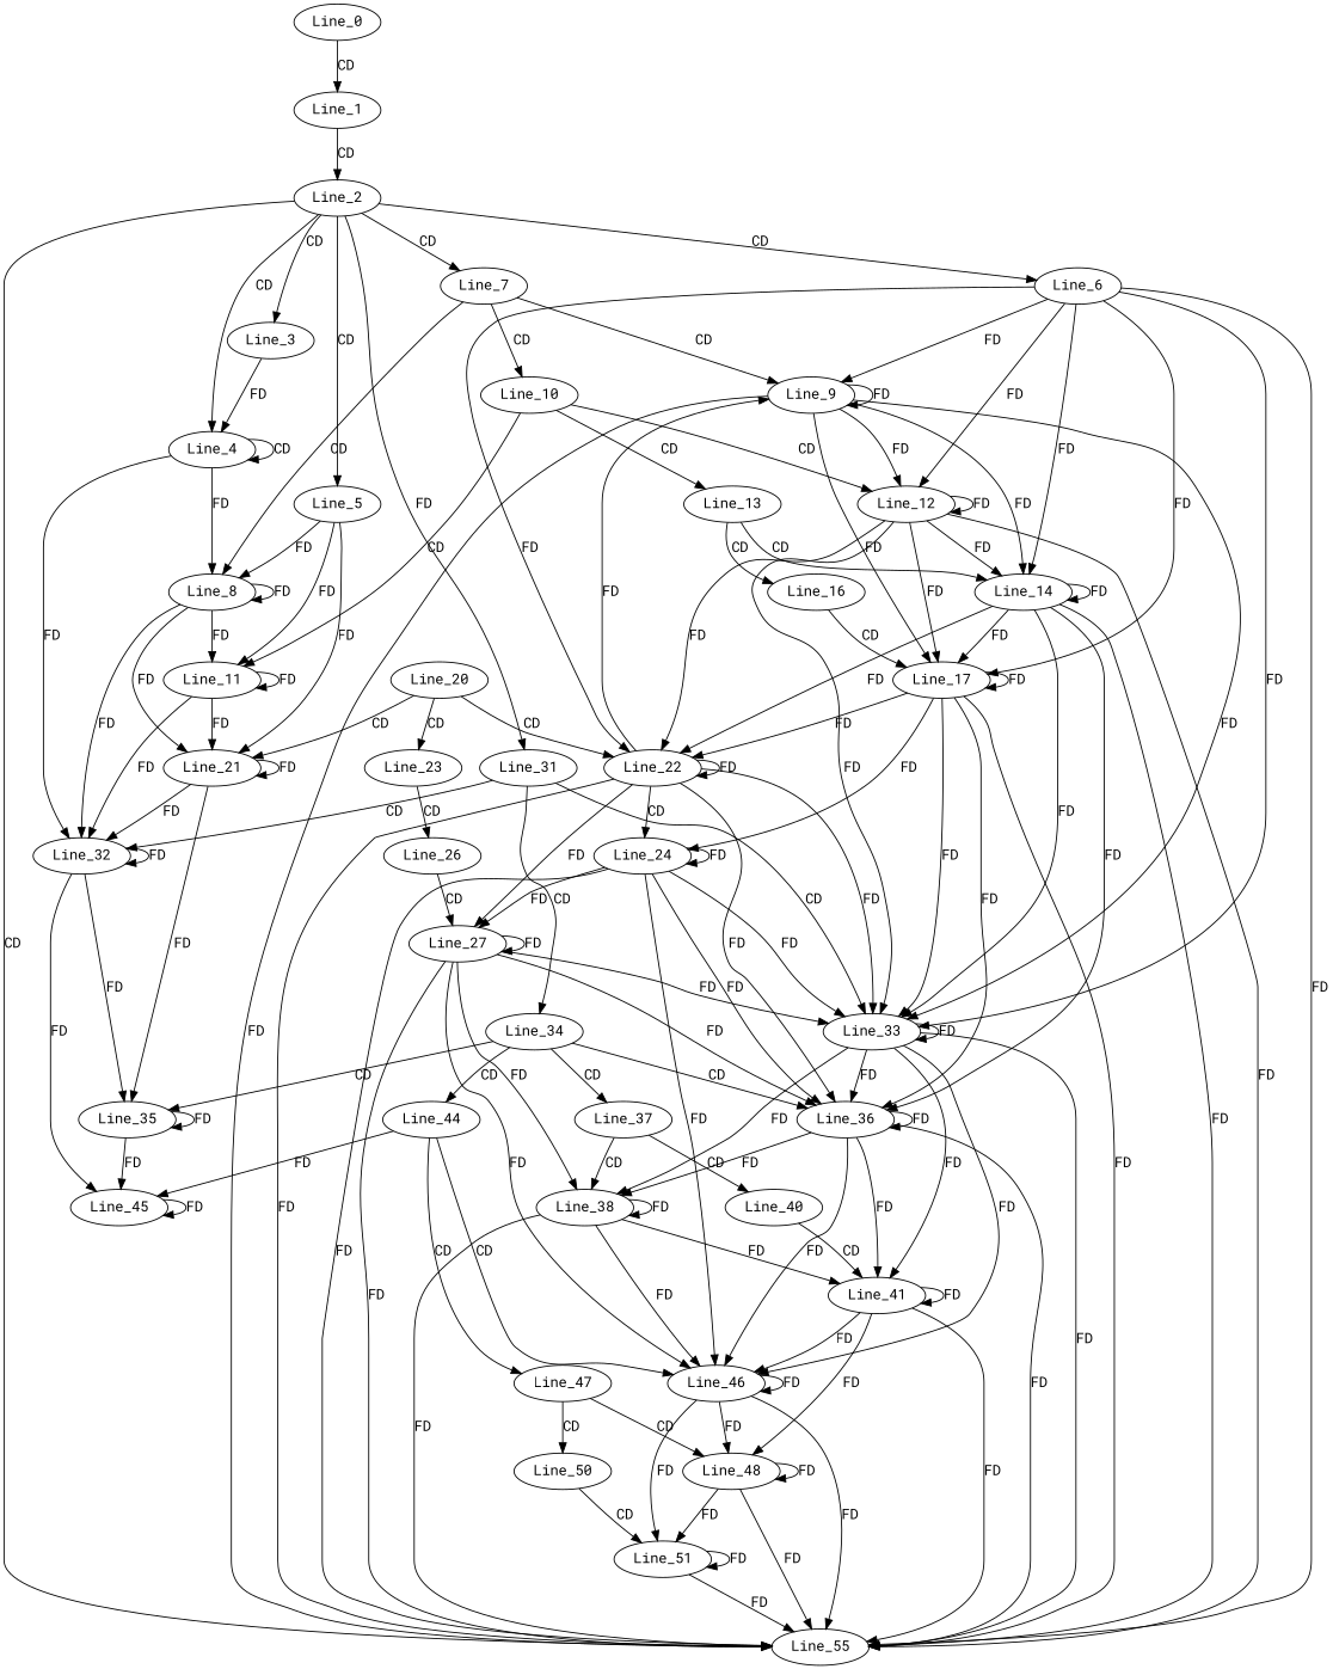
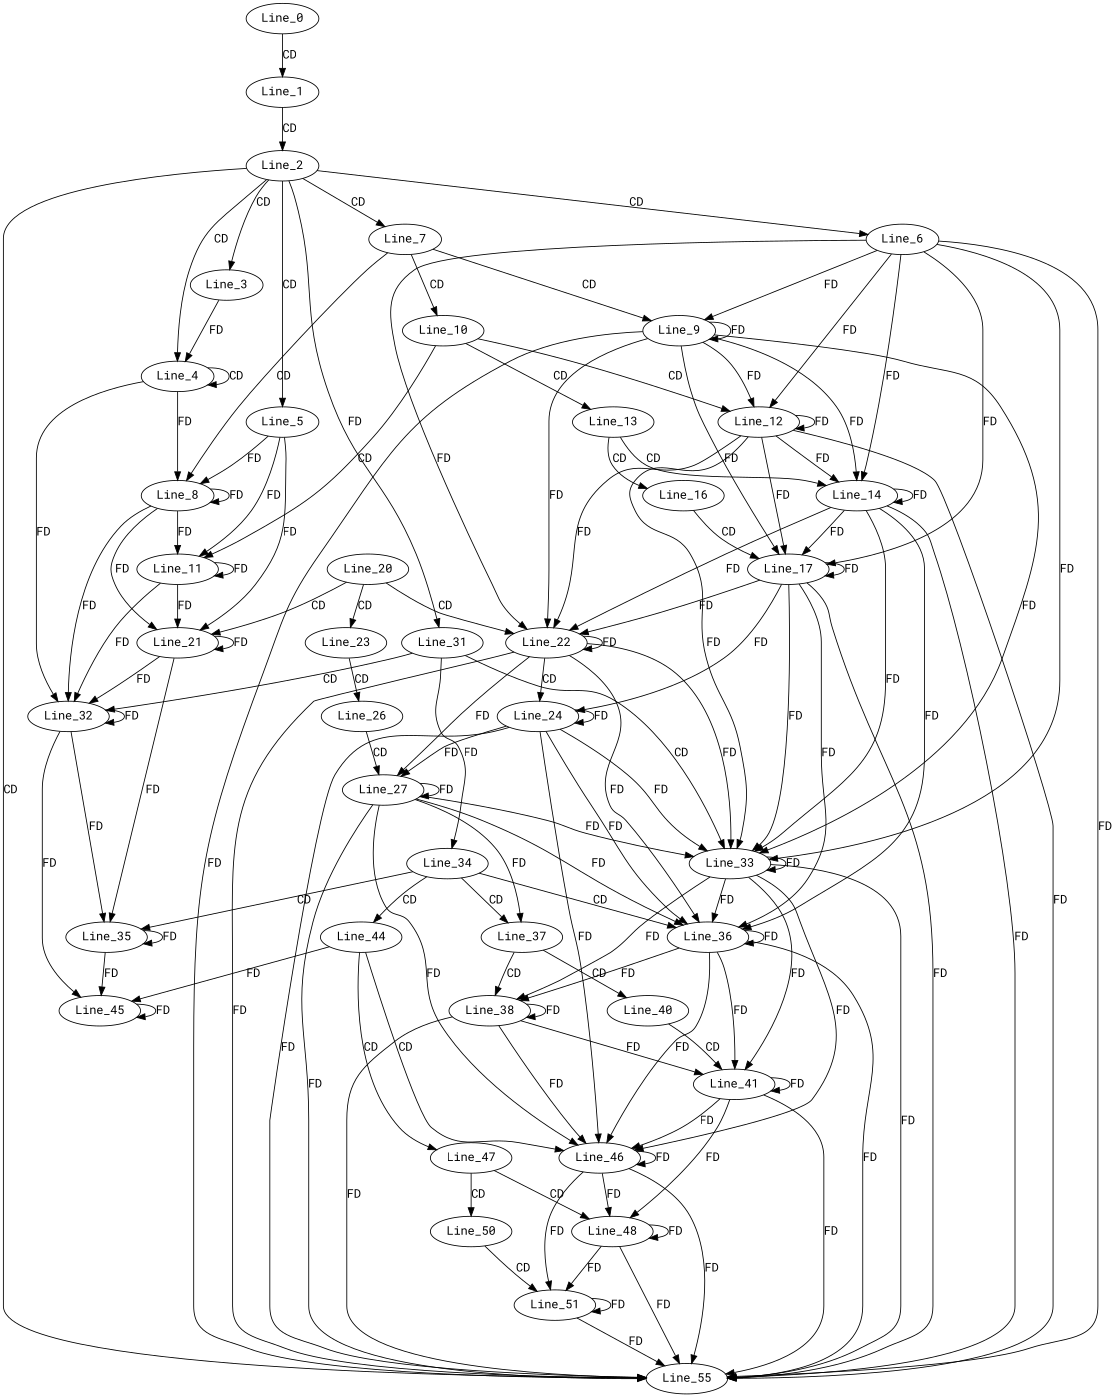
  digraph {
    fontname="Roboto Mono"
    node [fontname="Roboto Mono"]
    edge [fontname="Roboto Mono"]
    Line_0
    Line_1
    Line_2
    Line_3
    Line_4
    Line_5
    Line_6
    Line_7
    Line_31
    Line_55
    Line_8
    Line_32
    Line_11
    Line_21
    Line_9
    Line_12
    Line_14
    Line_17
    Line_22
    Line_33
    Line_10
    Line_34
    Line_35
    Line_45
    Line_36
    Line_24
    Line_27
    Line_46
    Line_38
    Line_41
    Line_13
    Line_16
    Line_20
    Line_23
    Line_26
    Line_48
    Line_51
    Line_37
    Line_44
    Line_40
    Line_47
    Line_50
    Line_0 -> Line_1 [label=CD]
    Line_1 -> Line_2 [label=CD]
    Line_2 -> Line_3 [label=CD]
    Line_2 -> Line_4 [label=CD]
    Line_2 -> Line_5 [label=CD]
    Line_2 -> Line_6 [label=CD]
    Line_2 -> Line_7 [label=CD]
    Line_2 -> Line_31 [label=FD]
    Line_2 -> Line_55 [label=CD]
    Line_3 -> Line_4 [label=FD]
    Line_4 -> Line_4 [label=CD]
    Line_4 -> Line_8 [label=FD]
    Line_4 -> Line_32 [label=FD]
    Line_5 -> Line_8 [label=FD]
    Line_5 -> Line_11 [label=FD]
    Line_5 -> Line_21 [label=FD]
    Line_6 -> Line_55 [label=FD]
    Line_6 -> Line_9 [label=FD]
    Line_6 -> Line_12 [label=FD]
    Line_6 -> Line_14 [label=FD]
    Line_6 -> Line_17 [label=FD]
    Line_6 -> Line_22 [label=FD]
    Line_6 -> Line_33 [label=FD]
    Line_7 -> Line_8 [label=CD]
    Line_7 -> Line_9 [label=CD]
    Line_7 -> Line_10 [label=CD]
    Line_31 -> Line_32 [label=CD]
    Line_31 -> Line_33 [label=CD]
-   Line_31 -> Line_34 [label=CD]
+   Line_31 -> Line_34 [label=FD]
    Line_8 -> Line_8 [label=FD]
    Line_8 -> Line_32 [label=FD]
    Line_8 -> Line_11 [label=FD]
    Line_8 -> Line_21 [label=FD]
    Line_32 -> Line_32 [label=FD]
    Line_32 -> Line_35 [label=FD]
    Line_32 -> Line_45 [label=FD]
    Line_11 -> Line_32 [label=FD]
    Line_11 -> Line_11 [label=FD]
    Line_11 -> Line_21 [label=FD]
    Line_21 -> Line_32 [label=FD]
    Line_21 -> Line_21 [label=FD]
    Line_21 -> Line_35 [label=FD]
    Line_9 -> Line_55 [label=FD]
    Line_9 -> Line_9 [label=FD]
    Line_9 -> Line_12 [label=FD]
    Line_9 -> Line_14 [label=FD]
    Line_9 -> Line_17 [label=FD]
-   Line_22 -> Line_9 [label=FD]
+   Line_9 -> Line_22 [label=FD]
    Line_9 -> Line_33 [label=FD]
    Line_12 -> Line_55 [label=FD]
    Line_12 -> Line_12 [label=FD]
    Line_12 -> Line_14 [label=FD]
    Line_12 -> Line_17 [label=FD]
    Line_12 -> Line_22 [label=FD]
    Line_12 -> Line_33 [label=FD]
    Line_14 -> Line_55 [label=FD]
    Line_14 -> Line_14 [label=FD]
    Line_14 -> Line_17 [label=FD]
    Line_14 -> Line_22 [label=FD]
    Line_14 -> Line_33 [label=FD]
    Line_14 -> Line_36 [label=FD]
    Line_17 -> Line_55 [label=FD]
    Line_17 -> Line_17 [label=FD]
    Line_17 -> Line_22 [label=FD]
    Line_17 -> Line_33 [label=FD]
    Line_17 -> Line_36 [label=FD]
    Line_17 -> Line_24 [label=FD]
    Line_22 -> Line_55 [label=FD]
    Line_22 -> Line_22 [label=FD]
    Line_22 -> Line_33 [label=FD]
    Line_22 -> Line_36 [label=FD]
    Line_22 -> Line_24 [label=CD]
    Line_22 -> Line_27 [label=FD]
    Line_33 -> Line_55 [label=FD]
    Line_33 -> Line_33 [label=FD]
    Line_33 -> Line_36 [label=FD]
    Line_33 -> Line_46 [label=FD]
    Line_33 -> Line_38 [label=FD]
    Line_33 -> Line_41 [label=FD]
    Line_10 -> Line_11 [label=CD]
    Line_10 -> Line_12 [label=CD]
    Line_10 -> Line_13 [label=CD]
    Line_34 -> Line_35 [label=CD]
    Line_34 -> Line_36 [label=CD]
    Line_34 -> Line_37 [label=CD]
    Line_34 -> Line_44 [label=CD]
    Line_35 -> Line_35 [label=FD]
    Line_35 -> Line_45 [label=FD]
    Line_45 -> Line_45 [label=FD]
    Line_36 -> Line_55 [label=FD]
    Line_36 -> Line_36 [label=FD]
    Line_36 -> Line_46 [label=FD]
    Line_36 -> Line_38 [label=FD]
    Line_36 -> Line_41 [label=FD]
    Line_24 -> Line_55 [label=FD]
    Line_24 -> Line_33 [label=FD]
    Line_24 -> Line_36 [label=FD]
    Line_24 -> Line_24 [label=FD]
    Line_24 -> Line_27 [label=FD]
    Line_24 -> Line_46 [label=FD]
    Line_27 -> Line_55 [label=FD]
    Line_27 -> Line_33 [label=FD]
    Line_27 -> Line_36 [label=FD]
    Line_27 -> Line_27 [label=FD]
    Line_27 -> Line_46 [label=FD]
-   Line_27 -> Line_38 [label=FD]
+   Line_27 -> Line_37 [label=FD]
    Line_46 -> Line_55 [label=FD]
    Line_46 -> Line_46 [label=FD]
    Line_46 -> Line_48 [label=FD]
    Line_46 -> Line_51 [label=FD]
    Line_38 -> Line_55 [label=FD]
    Line_38 -> Line_46 [label=FD]
    Line_38 -> Line_38 [label=FD]
    Line_38 -> Line_41 [label=FD]
    Line_41 -> Line_55 [label=FD]
    Line_41 -> Line_46 [label=FD]
    Line_41 -> Line_41 [label=FD]
    Line_41 -> Line_48 [label=FD]
    Line_13 -> Line_14 [label=CD]
    Line_13 -> Line_16 [label=CD]
    Line_16 -> Line_17 [label=CD]
    Line_20 -> Line_21 [label=CD]
    Line_20 -> Line_22 [label=CD]
    Line_20 -> Line_23 [label=CD]
    Line_23 -> Line_26 [label=CD]
    Line_26 -> Line_27 [label=CD]
    Line_48 -> Line_55 [label=FD]
    Line_48 -> Line_48 [label=FD]
    Line_48 -> Line_51 [label=FD]
    Line_51 -> Line_55 [label=FD]
    Line_51 -> Line_51 [label=FD]
    Line_37 -> Line_38 [label=CD]
    Line_37 -> Line_40 [label=CD]
    Line_44 -> Line_45 [label=FD]
    Line_44 -> Line_46 [label=CD]
    Line_44 -> Line_47 [label=CD]
    Line_40 -> Line_41 [label=CD]
    Line_47 -> Line_48 [label=CD]
    Line_47 -> Line_50 [label=CD]
    Line_50 -> Line_51 [label=CD]
  }
